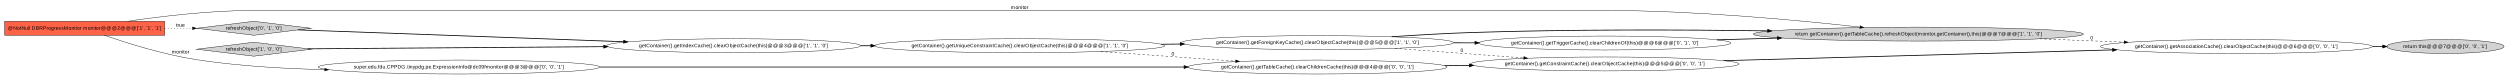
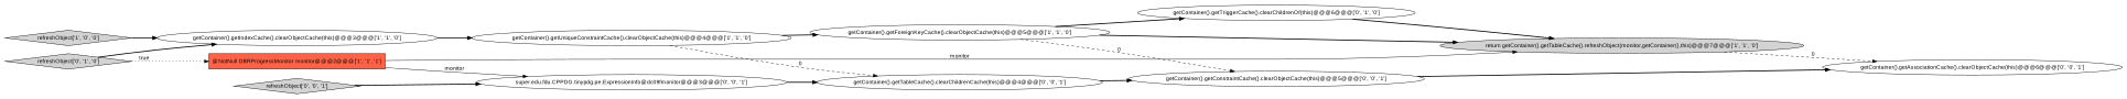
  digraph {
    fontname="Liberation Sans"
    rankdir=LR
    node [fillcolor=white fontname="Liberation Sans" shape=ellipse style=filled]
    edge [fontname="Liberation Sans" style=bold]
    n1 [label="getContainer().getTriggerCache().clearChildrenOf(this)@@@6@@@['0', '1', '0']"]
    n2 [fillcolor=lightgray label="return getContainer().getTableCache().refreshObject(monitor,getContainer(),this)@@@7@@@['1', '1', '0']"]
    n3 [label="getContainer().getAssociationCache().clearObjectCache(this)@@@6@@@['0', '0', '1']"]
-   n4 [fillcolor=lightgray label="return this@@@7@@@['0', '0', '1']"]
    n5 [fillcolor=lightgray label="refreshObject['1', '0', '0']" shape=diamond]
    n6 [label="getContainer().getIndexCache().clearObjectCache(this)@@@3@@@['1', '1', '0']"]
    n7 [fillcolor=tomato label="@NotNull DBRProgressMonitor monitor@@@2@@@['1', '1', '1']" shape=box]
    n8 [label="super.edu.fdu.CPPDG.tinypdg.pe.ExpressionInfo@dc09fmonitor@@@3@@@['0', '0', '1']"]
    n9 [label="getContainer().getUniqueConstraintCache().clearObjectCache(this)@@@4@@@['1', '1', '0']"]
    n10 [label="getContainer().getConstraintCache().clearObjectCache(this)@@@5@@@['0', '0', '1']"]
    n11 [label="getContainer().getTableCache().clearChildrenCache(this)@@@4@@@['0', '0', '1']"]
    n12 [label="getContainer().getForeignKeyCache().clearObjectCache(this)@@@5@@@['1', '1', '0']"]
    n13 [fillcolor=lightgray label="refreshObject['0', '1', '0']" shape=diamond]
+   n14 [fillcolor=lightgray label="refreshObject['0', '0', '1']" shape=diamond]
    n1 -> n2
    n2 -> n3 [label=0 style=dashed]
-   n3 -> n4
    n5 -> n6
    n6 -> n9
    n7 -> n2 [label=monitor style=solid]
    n7 -> n8 [label=monitor style=solid]
    n8 -> n11
    n9 -> n11 [label=0 style=dashed]
    n9 -> n12
    n10 -> n3
    n11 -> n10
    n12 -> n1
    n12 -> n2
    n12 -> n10 [label=0 style=dashed]
    n13 -> n6
-   n7 -> n13 [label=true style=dotted]
+   n13 -> n7 [label=true style=dotted]
+   n14 -> n8
  }
